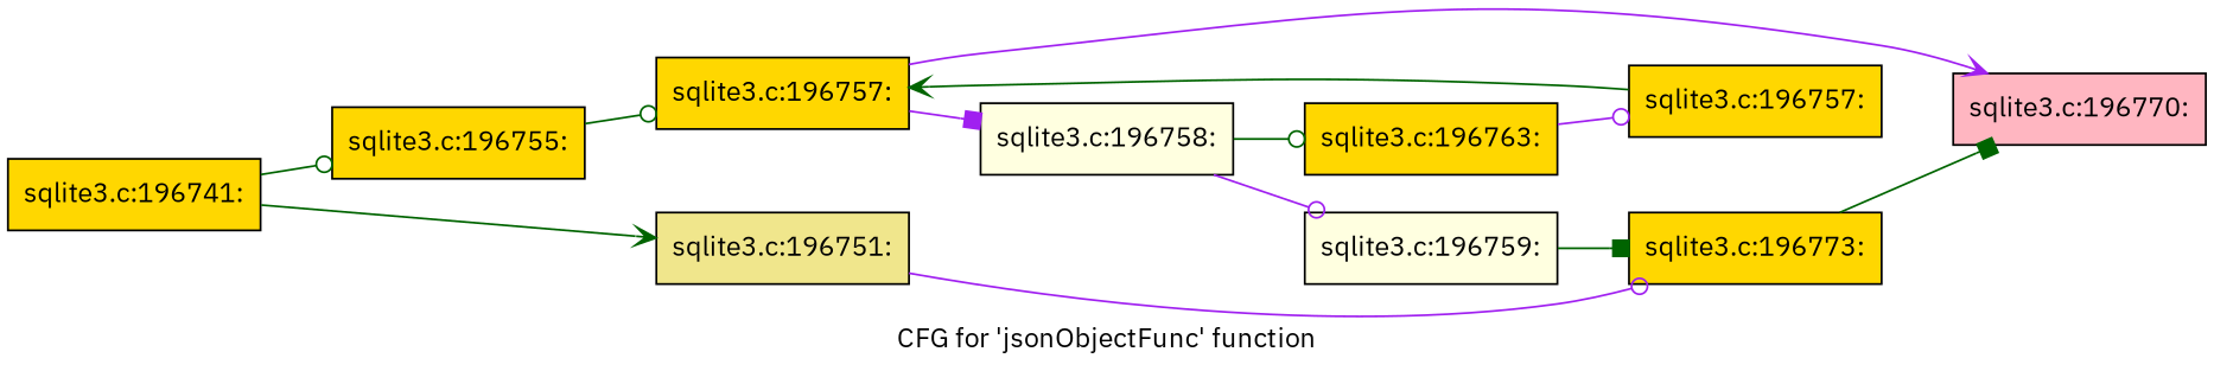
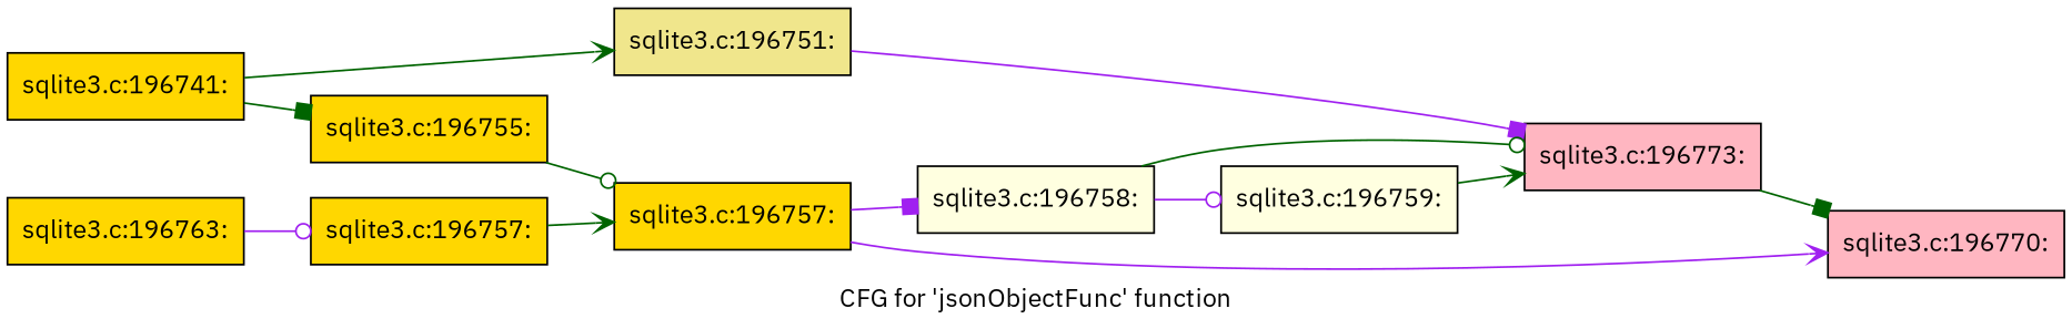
  digraph {
    fontname="IBM Plex Sans"
    label="CFG for 'jsonObjectFunc' function"
    rankdir=LR
    node [fillcolor=gold fontname="IBM Plex Sans" shape=record style=filled]
    edge [arrowhead=odot color=darkgreen fontname="IBM Plex Sans"]
    n1 [label="{sqlite3.c:196741:}"]
    n2 [fillcolor=khaki label="{sqlite3.c:196751:}"]
    n3 [label="{sqlite3.c:196755:}"]
-   n4 [label="{sqlite3.c:196773:}"]
+   n4 [fillcolor=lightpink label="{sqlite3.c:196773:}"]
    n5 [label="{sqlite3.c:196757:}"]
    n6 [fillcolor=lightpink label="{sqlite3.c:196770:}"]
    n7 [fillcolor=lightyellow label="{sqlite3.c:196758:}"]
    n8 [fillcolor=lightyellow label="{sqlite3.c:196759:}"]
    n9 [label="{sqlite3.c:196763:}"]
    n10 [label="{sqlite3.c:196757:}"]
    n1 -> n2 [arrowhead=vee]
-   n1 -> n3
-   n2 -> n4 [color=purple]
+   n1 -> n3 [arrowhead=box]
+   n2 -> n4 [arrowhead=box color=purple]
    n3 -> n5
    n4 -> n6 [arrowhead=box]
    n5 -> n6 [arrowhead=vee color=purple]
    n5 -> n7 [arrowhead=box color=purple]
    n7 -> n8 [color=purple]
-   n7 -> n9
-   n8 -> n4 [arrowhead=box]
+   n7 -> n4
+   n8 -> n4 [arrowhead=vee]
    n9 -> n10 [color=purple]
    n10 -> n5 [arrowhead=vee]
  }
